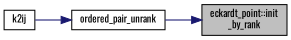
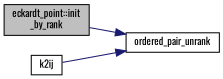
  digraph {
    fontname=Oswald
    rankdir=LR
    node [color=black fillcolor=white fontname=Oswald fontsize=10 shape=record style=filled]
    edge [color=midnightblue fontname=Oswald fontsize=10 labelfontname=Helvetica labelfontsize=10 style=solid]
    n1 [fillcolor=grey75 fontcolor=black height=0.2 label="eckardt_point::init\l_by_rank" width=0.4]
    n2 [height=0.2 label=ordered_pair_unrank width=0.4]
    n3 [height=0.2 label=k2ij width=0.4]
-   n2 -> n1
+   n1 -> n2
    n3 -> n2
  }
